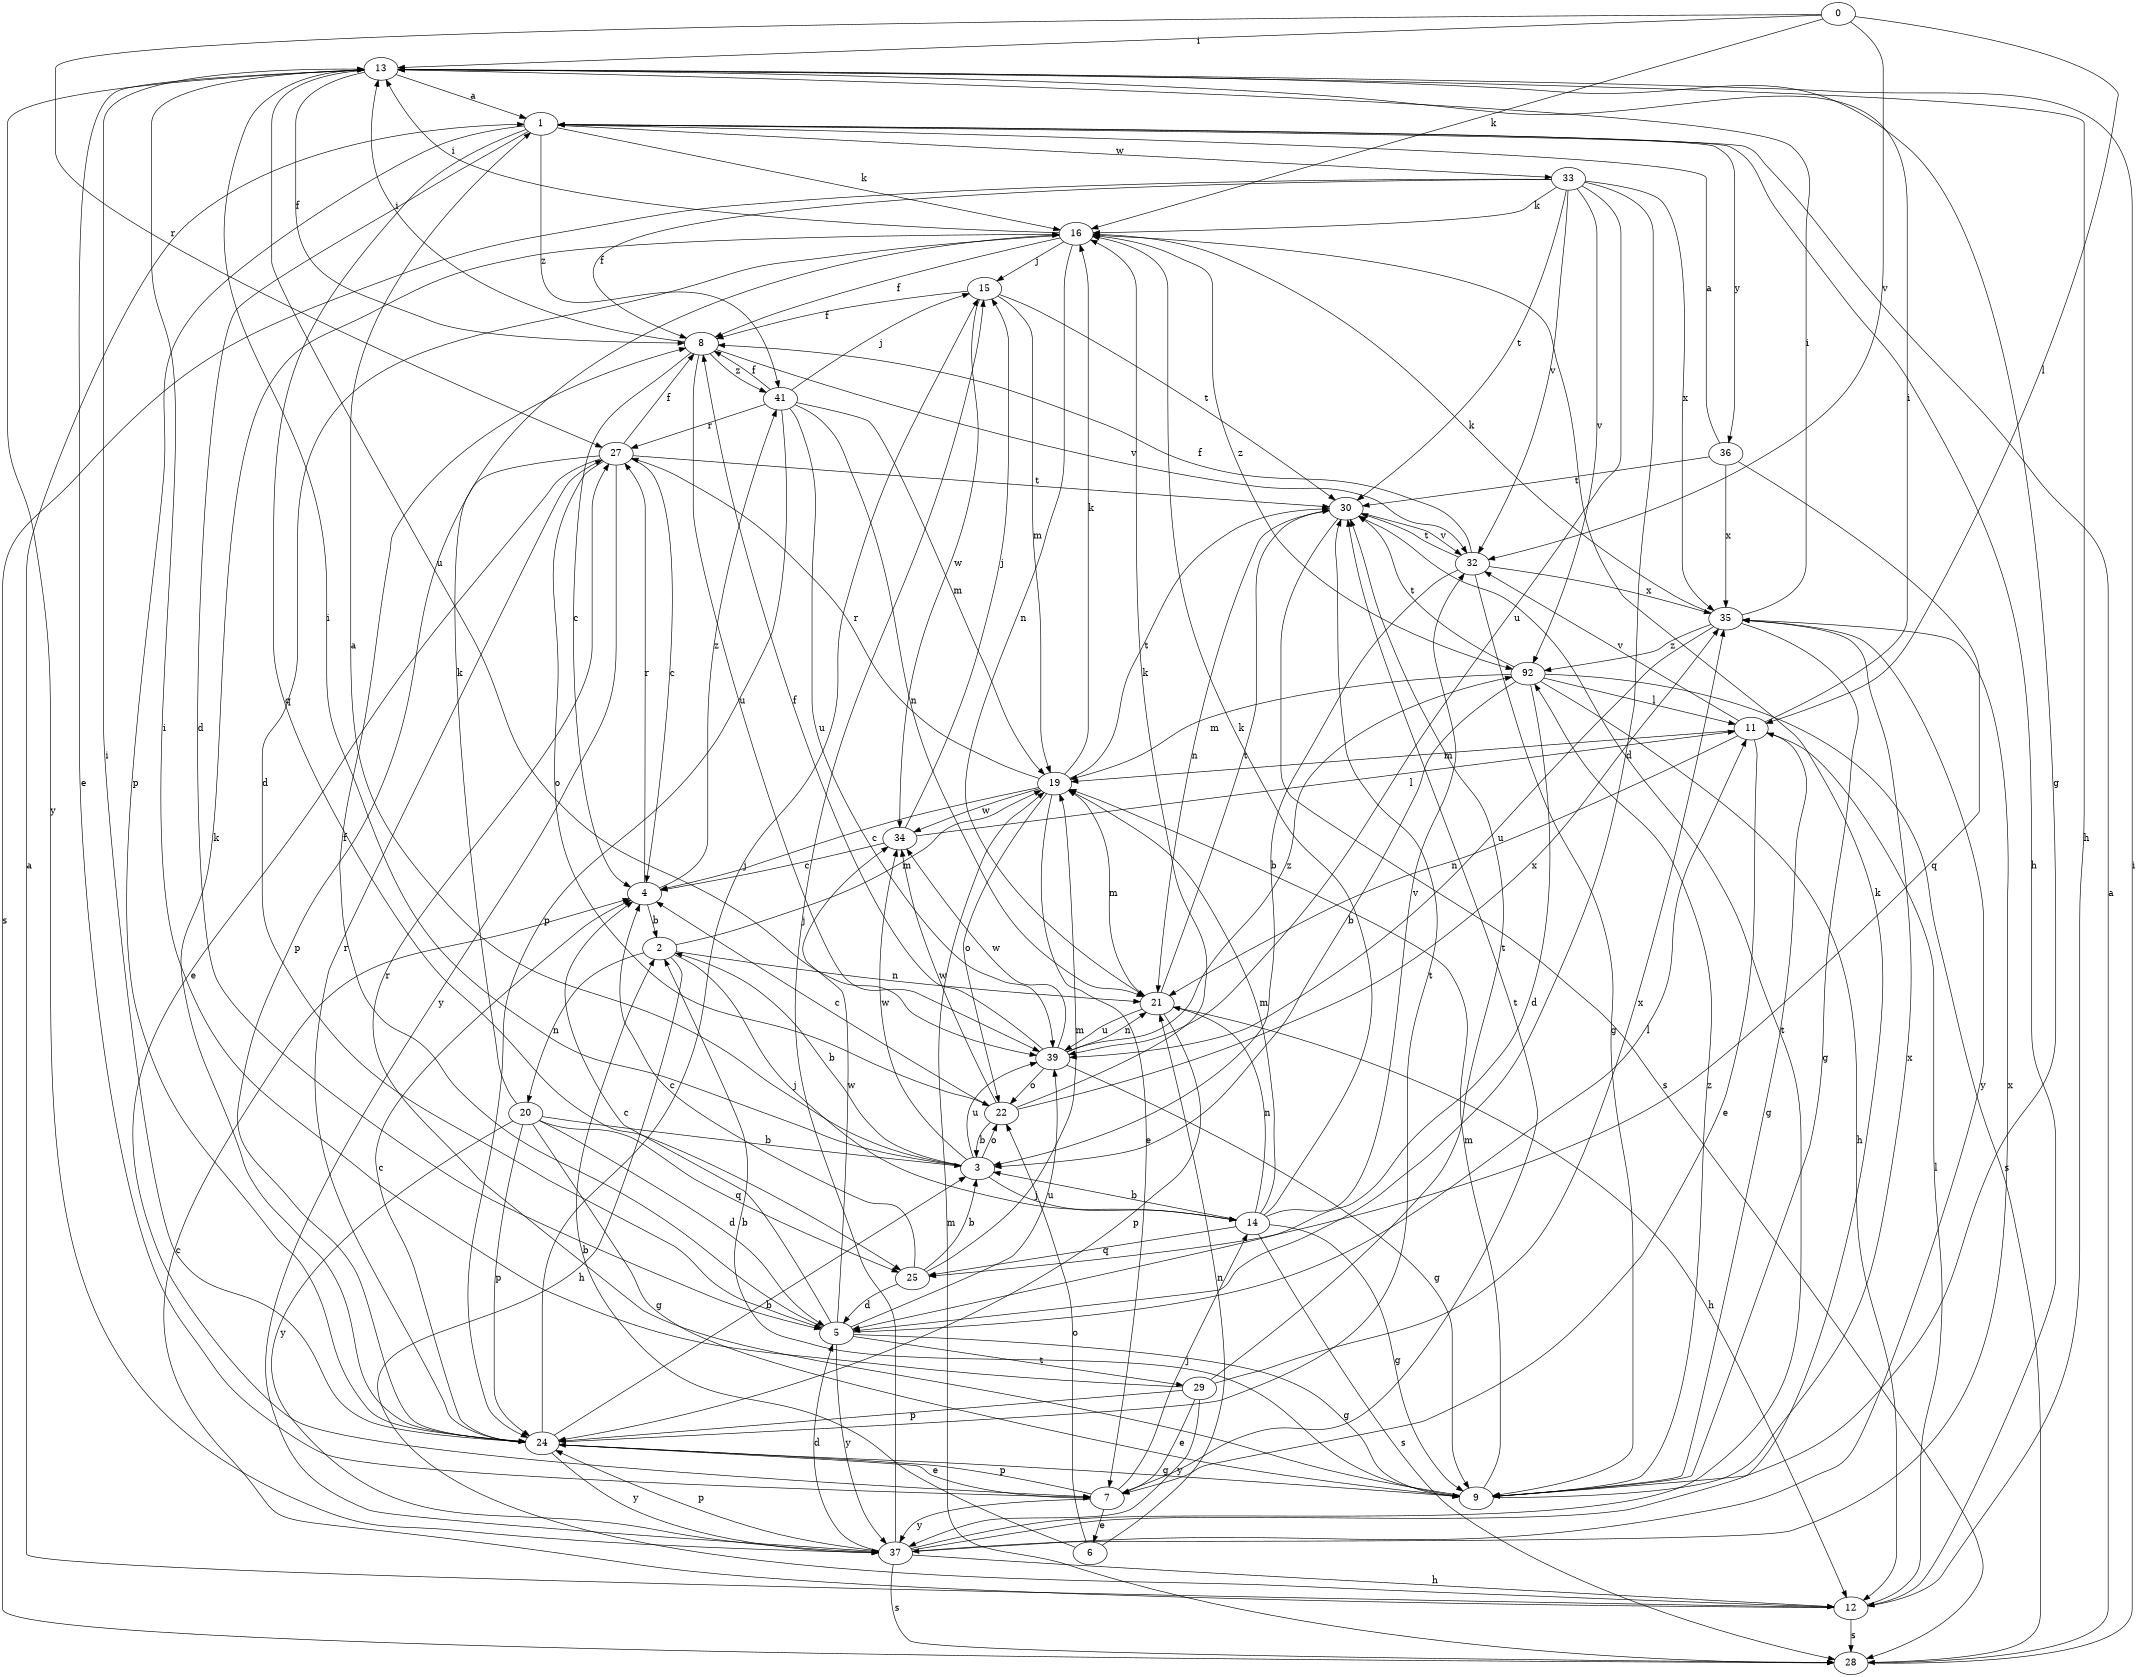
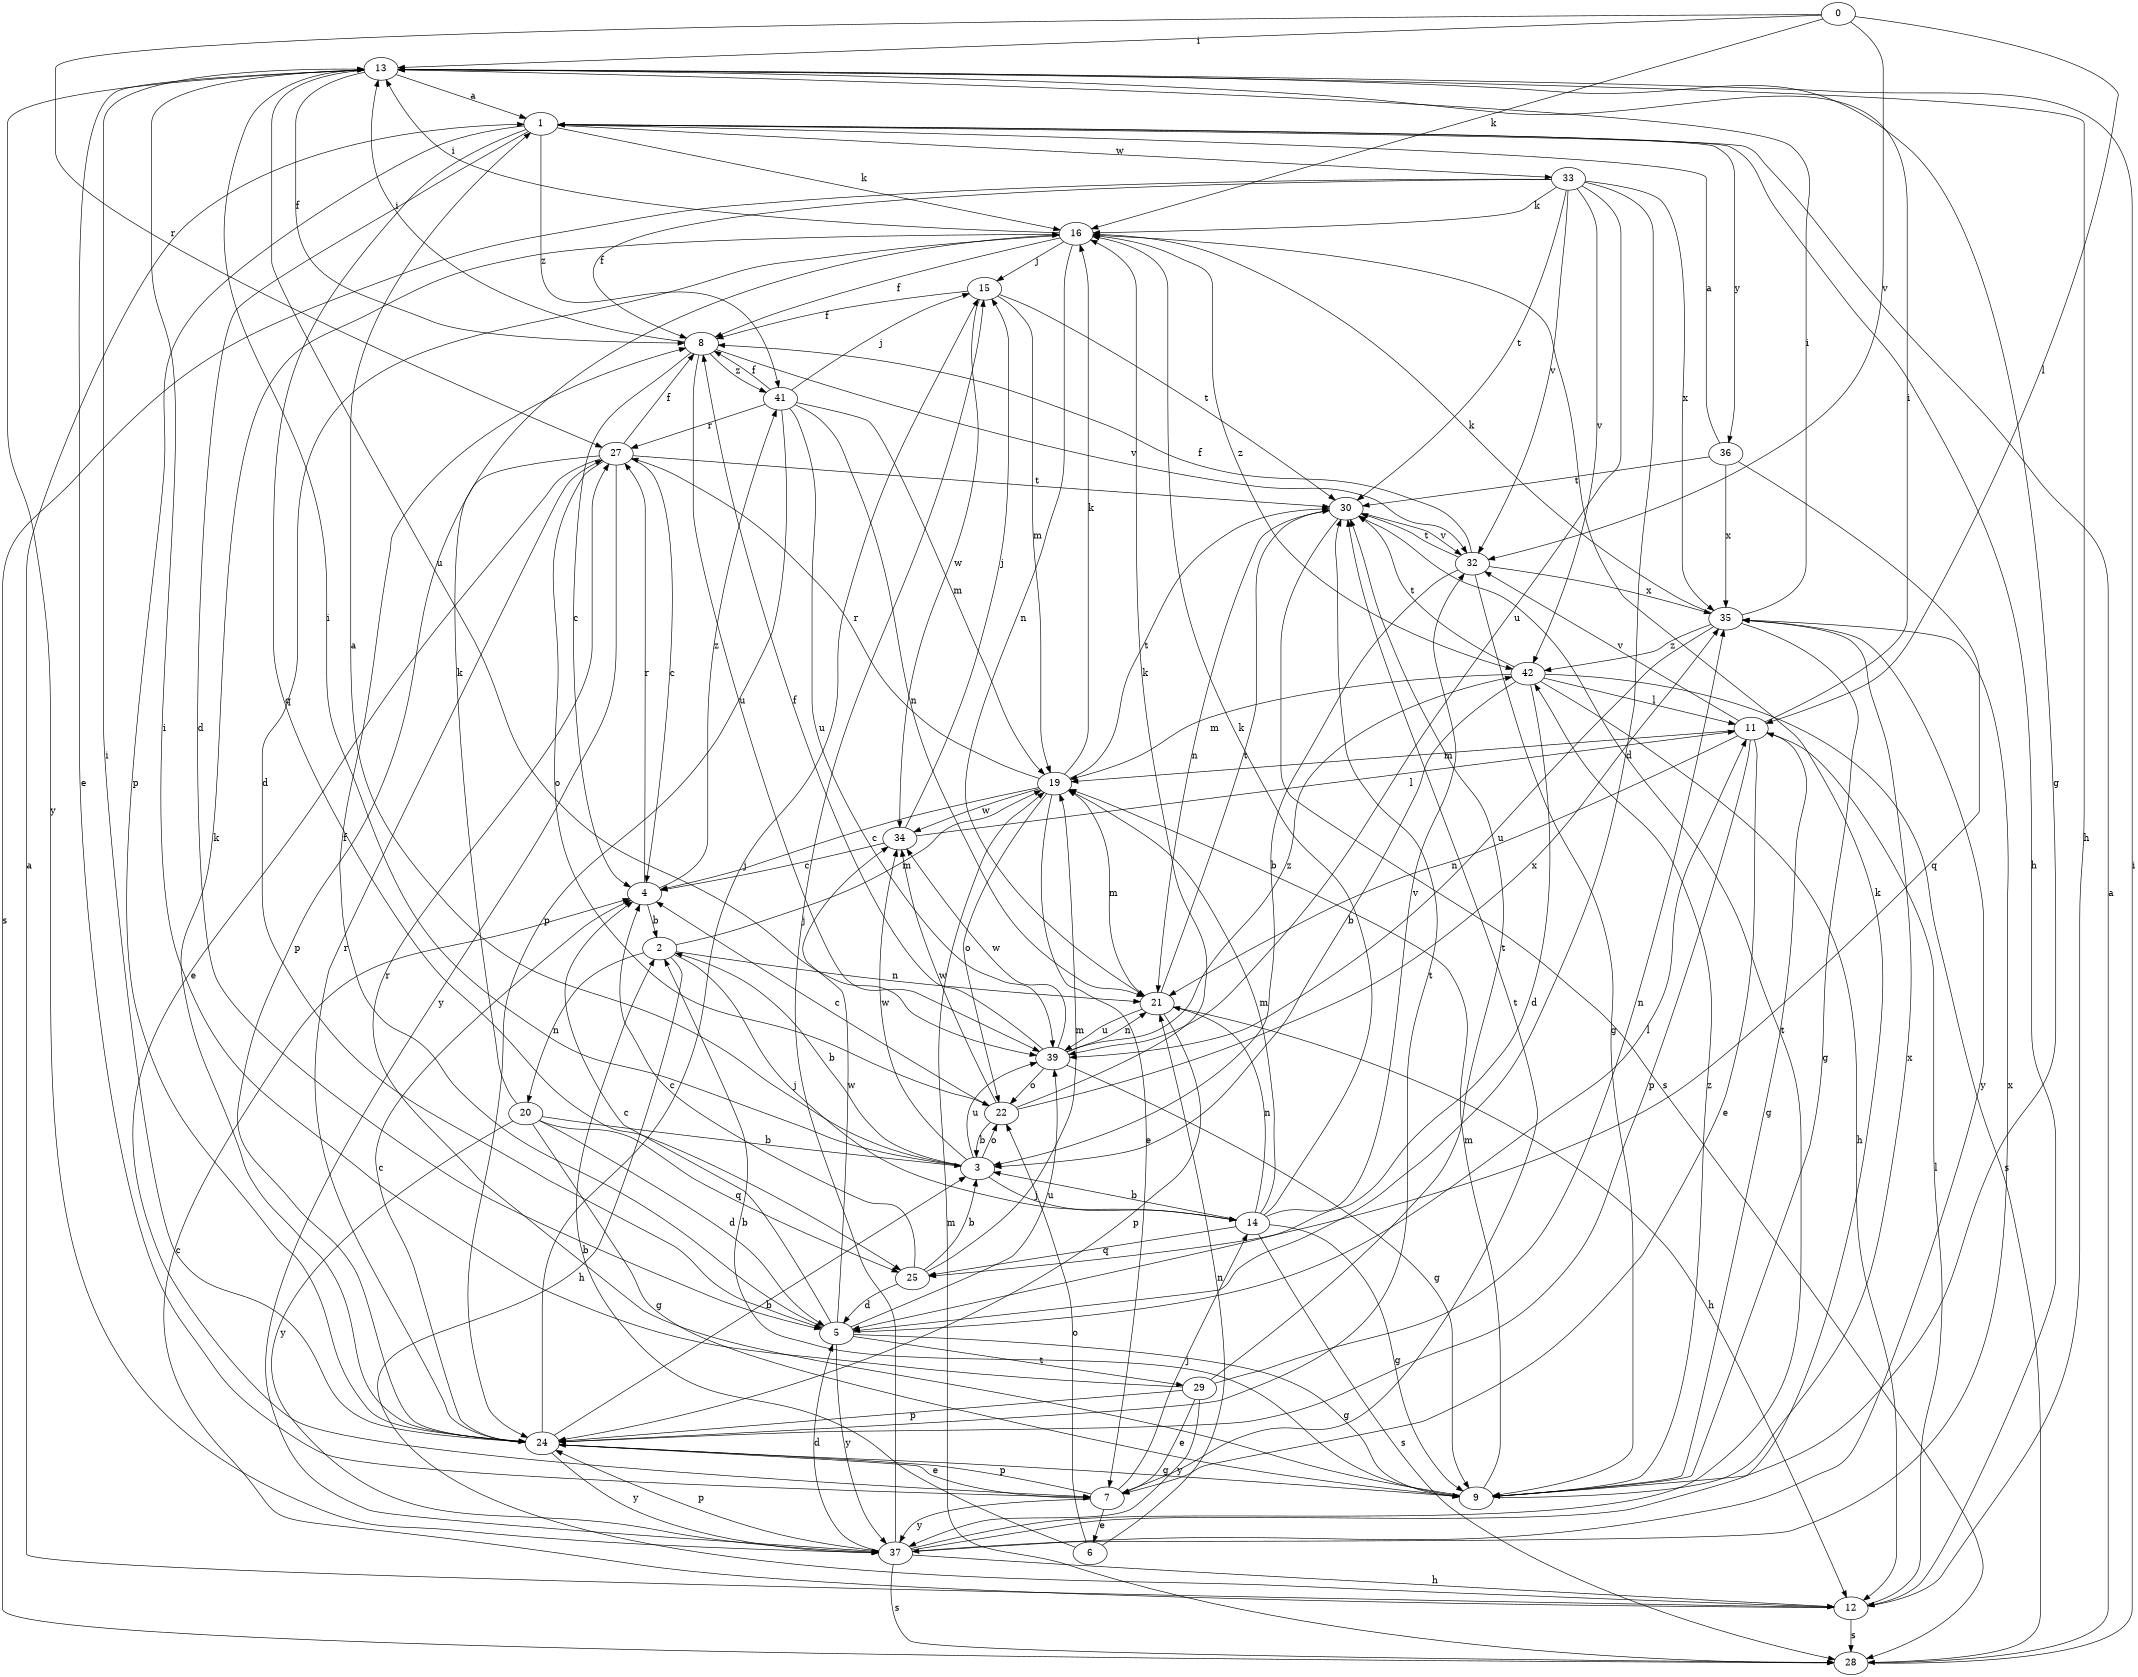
  strict digraph {
    0
    13
    16
    n4 [label=11]
    27
    32
    1
    12
    n9 [label=39]
    8
    9
    37
    7
    5
    21
-   42 [label=92]
+   42
    15
    24
    19
    22
    4
    30
    3
    35
    25
    33
    36
    41
    34
    29
    28
    2
    14
    20
    6
    0 -> 13 [label=i]
    0 -> 16 [label=k]
    0 -> n4 [label=l]
    0 -> 27 [label=r]
    0 -> 32 [label=v]
    13 -> 1 [label=a]
    13 -> 12 [label=h]
    13 -> n9 [label=u]
    13 -> 8 [label=f]
    13 -> 9 [label=g]
    13 -> 37 [label=y]
    13 -> 7 [label=e]
    16 -> 13 [label=i]
    16 -> 8 [label=f]
    16 -> 5 [label=d]
    16 -> 21 [label=n]
    16 -> 42 [label=z]
    16 -> 15 [label=j]
    n4 -> 13 [label=i]
    n4 -> 32 [label=v]
    n4 -> 9 [label=g]
    n4 -> 7 [label=e]
    n4 -> 21 [label=n]
-   20 -> 24 [label=p]
+   n4 -> 24 [label=p]
    n4 -> 19 [label=m]
    27 -> 8 [label=f]
    27 -> 37 [label=y]
    27 -> 7 [label=e]
    27 -> 24 [label=p]
    27 -> 22 [label=o]
    27 -> 4 [label=c]
    27 -> 30 [label=t]
    32 -> 8 [label=f]
    32 -> 9 [label=g]
    32 -> 30 [label=t]
    32 -> 3 [label=b]
    32 -> 35 [label=x]
    1 -> 16 [label=k]
    1 -> 12 [label=h]
    1 -> 5 [label=d]
    1 -> 24 [label=p]
    1 -> 25 [label=q]
    1 -> 33 [label=w]
    1 -> 36 [label=y]
    1 -> 41 [label=z]
    12 -> n4 [label=l]
    12 -> 1 [label=a]
    12 -> 4 [label=c]
    12 -> 28 [label=s]
    n9 -> 8 [label=f]
    n9 -> 9 [label=g]
    n9 -> 21 [label=n]
    n9 -> 42 [label=z]
    n9 -> 22 [label=o]
    n9 -> 34 [label=w]
    8 -> 13 [label=i]
    8 -> 32 [label=v]
    8 -> n9 [label=u]
    8 -> 4 [label=c]
    8 -> 41 [label=z]
    9 -> 27 [label=r]
    9 -> 42 [label=z]
    9 -> 19 [label=m]
    9 -> 35 [label=x]
    9 -> 2 [label=b]
    37 -> 16 [label=k]
    37 -> 12 [label=h]
    37 -> 5 [label=d]
    37 -> 15 [label=j]
    37 -> 24 [label=p]
    37 -> 30 [label=t]
    37 -> 35 [label=x]
    37 -> 28 [label=s]
    7 -> 37 [label=y]
    7 -> 24 [label=p]
    7 -> 30 [label=t]
    7 -> 14 [label=j]
    7 -> 6 [label=e]
    5 -> n4 [label=l]
    5 -> n9 [label=u]
    5 -> 8 [label=f]
    5 -> 9 [label=g]
    5 -> 37 [label=y]
    5 -> 4 [label=c]
    5 -> 34 [label=w]
    5 -> 29 [label=t]
    21 -> 12 [label=h]
    21 -> n9 [label=u]
    21 -> 24 [label=p]
    21 -> 19 [label=m]
    21 -> 30 [label=t]
    42 -> n4 [label=l]
    42 -> 12 [label=h]
    42 -> 5 [label=d]
    42 -> 19 [label=m]
    42 -> 30 [label=t]
    42 -> 3 [label=b]
    42 -> 28 [label=s]
    15 -> 8 [label=f]
    15 -> 19 [label=m]
    15 -> 30 [label=t]
    15 -> 34 [label=w]
    24 -> 13 [label=i]
    24 -> 16 [label=k]
    24 -> 27 [label=r]
    24 -> 9 [label=g]
    24 -> 37 [label=y]
    24 -> 7 [label=e]
    24 -> 15 [label=j]
    24 -> 4 [label=c]
    24 -> 30 [label=t]
    24 -> 3 [label=b]
    19 -> 16 [label=k]
    19 -> 27 [label=r]
    19 -> 7 [label=e]
    19 -> 22 [label=o]
    19 -> 4 [label=c]
    19 -> 30 [label=t]
    19 -> 34 [label=w]
    22 -> 16 [label=k]
    22 -> 4 [label=c]
    22 -> 3 [label=b]
    22 -> 35 [label=x]
    22 -> 34 [label=w]
    4 -> 27 [label=r]
    4 -> 41 [label=z]
    4 -> 2 [label=b]
    30 -> 32 [label=v]
    30 -> 21 [label=n]
    30 -> 28 [label=s]
    3 -> 13 [label=i]
    3 -> 1 [label=a]
    3 -> n9 [label=u]
    3 -> 22 [label=o]
    3 -> 34 [label=w]
    3 -> 2 [label=b]
    3 -> 14 [label=j]
    35 -> 13 [label=i]
    35 -> 16 [label=k]
    35 -> n9 [label=u]
    35 -> 9 [label=g]
    35 -> 37 [label=y]
    35 -> 42 [label=z]
    25 -> 5 [label=d]
    25 -> 19 [label=m]
    25 -> 4 [label=c]
    25 -> 3 [label=b]
    33 -> 16 [label=k]
    33 -> 32 [label=v]
    33 -> n9 [label=u]
    33 -> 8 [label=f]
    33 -> 5 [label=d]
    33 -> 42 [label=v]
    33 -> 30 [label=t]
    33 -> 35 [label=x]
    33 -> 28 [label=s]
    36 -> 1 [label=a]
    36 -> 30 [label=t]
    36 -> 35 [label=x]
    36 -> 25 [label=q]
    41 -> 27 [label=r]
    41 -> n9 [label=u]
    41 -> 8 [label=f]
    41 -> 21 [label=n]
    41 -> 15 [label=j]
    41 -> 24 [label=p]
    41 -> 19 [label=m]
    34 -> n4 [label=l]
    34 -> 15 [label=j]
    34 -> 4 [label=c]
    29 -> 13 [label=i]
    29 -> 37 [label=y]
    29 -> 7 [label=e]
    29 -> 24 [label=p]
    29 -> 30 [label=t]
-   29 -> 35 [label=x]
+   29 -> 35 [label=n]
    28 -> 13 [label=i]
    28 -> 1 [label=a]
    28 -> 19 [label=m]
    2 -> 12 [label=h]
    2 -> 21 [label=n]
    2 -> 19 [label=m]
    2 -> 14 [label=j]
    2 -> 20 [label=n]
    14 -> 16 [label=k]
    14 -> 32 [label=v]
    14 -> 9 [label=g]
    14 -> 21 [label=n]
    14 -> 19 [label=m]
    14 -> 3 [label=b]
    14 -> 25 [label=q]
    14 -> 28 [label=s]
    20 -> 16 [label=k]
    20 -> 9 [label=g]
    20 -> 37 [label=y]
    20 -> 5 [label=d]
    20 -> 3 [label=b]
    20 -> 25 [label=q]
    6 -> 21 [label=n]
    6 -> 22 [label=o]
    6 -> 2 [label=b]
  }
